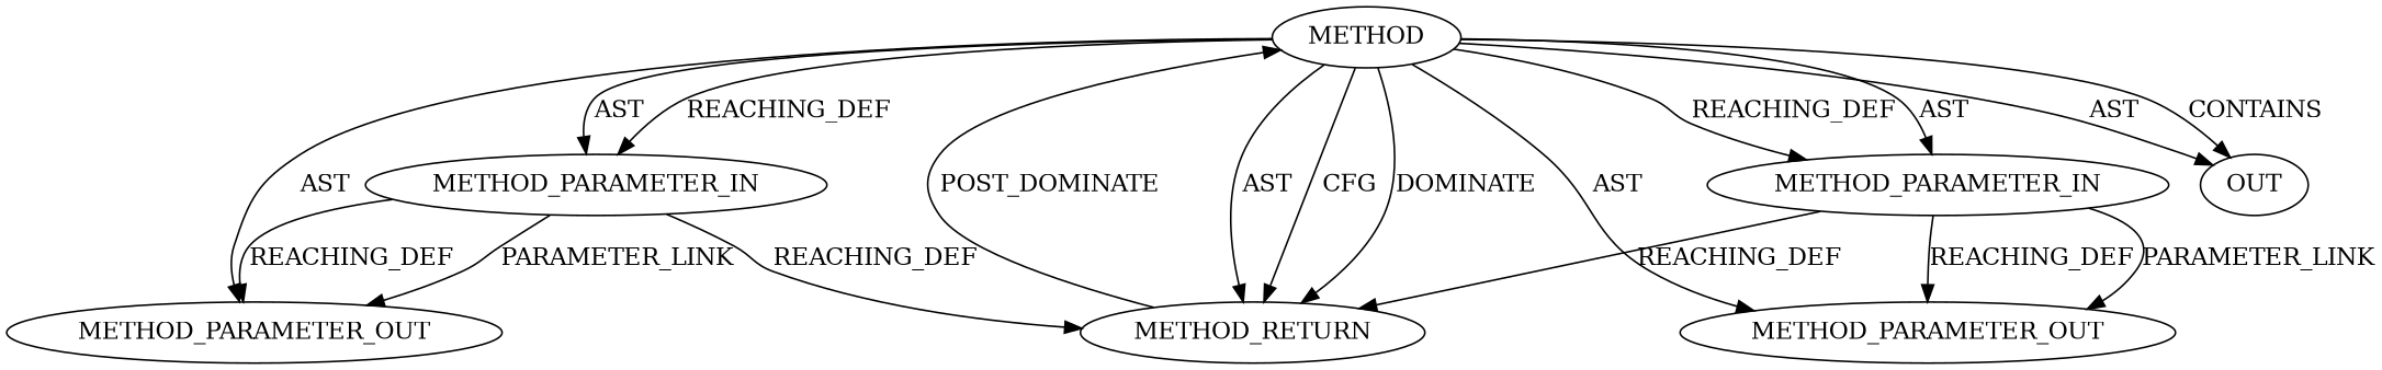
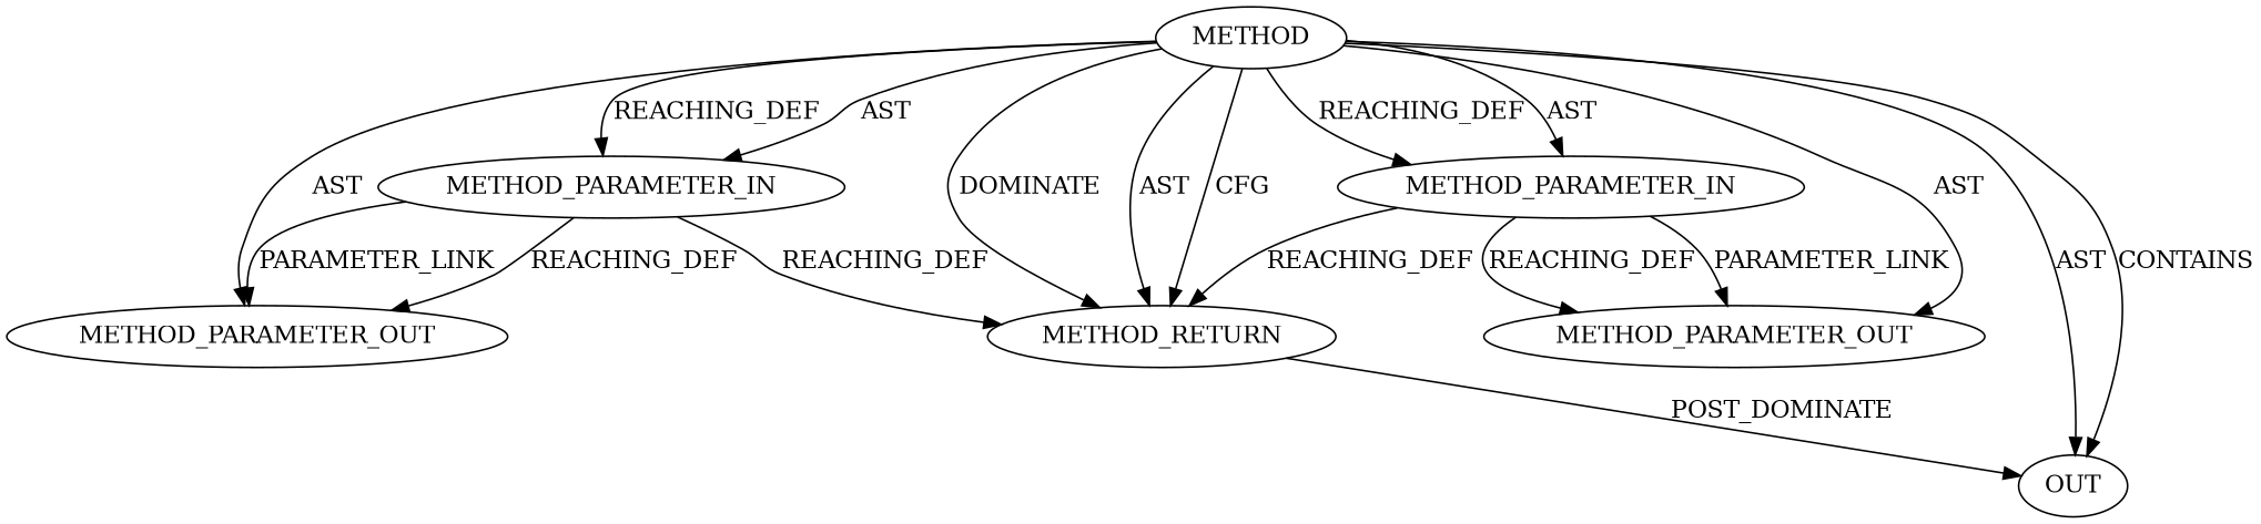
  digraph {
    node [CODE=p1 EVALUATION_STRATEGY=BY_VALUE IS_VARIADIC=false ORDER=1 TYPE_FULL_NAME=ANY]
    n1 [INDEX=1 NAME=p1 label=METHOD_PARAMETER_OUT]
    n2 [CODE=p2 INDEX=2 NAME=p2 ORDER=2 label=METHOD_PARAMETER_IN]
    n3 [CODE=p2 INDEX=2 NAME=p2 ORDER=2 label=METHOD_PARAMETER_OUT]
    n4 [CODE=RET ORDER=2 label=METHOD_RETURN IS_VARIADIC=""]
    n5 [AST_PARENT_FULL_NAME="<global>" AST_PARENT_TYPE=NAMESPACE_BLOCK CODE="<empty>" FILENAME="<empty>" FULL_NAME="<operator>.cast" IS_EXTERNAL=true NAME="<operator>.cast" ORDER=0 label=METHOD EVALUATION_STRATEGY="" IS_VARIADIC="" TYPE_FULL_NAME=""]
    n6 [INDEX=1 NAME=p1 label=METHOD_PARAMETER_IN]
    n7 [ARGUMENT_INDEX=1 CODE="<empty>" label=OUT EVALUATION_STRATEGY="" IS_VARIADIC=""]
    n2 -> n3 [label=PARAMETER_LINK]
    n2 -> n3 [VARIABLE=p2 label=REACHING_DEF]
    n2 -> n4 [VARIABLE=p2 label=REACHING_DEF]
-   n4 -> n5 [label=POST_DOMINATE]
+   n4 -> n7 [label=POST_DOMINATE]
    n5 -> n1 [label=AST]
    n5 -> n2 [label=REACHING_DEF]
    n5 -> n2 [label=AST]
    n5 -> n3 [label=AST]
    n5 -> n4 [label=CFG]
    n5 -> n4 [label=DOMINATE]
    n5 -> n4 [label=AST]
    n5 -> n6 [label=REACHING_DEF]
    n5 -> n6 [label=AST]
    n5 -> n7 [label=AST]
    n5 -> n7 [label=CONTAINS]
    n6 -> n1 [VARIABLE=p1 label=REACHING_DEF]
    n6 -> n1 [label=PARAMETER_LINK]
    n6 -> n4 [VARIABLE=p1 label=REACHING_DEF]
  }
